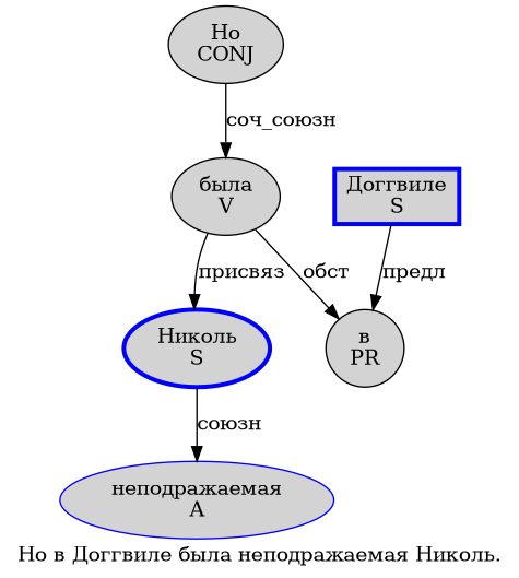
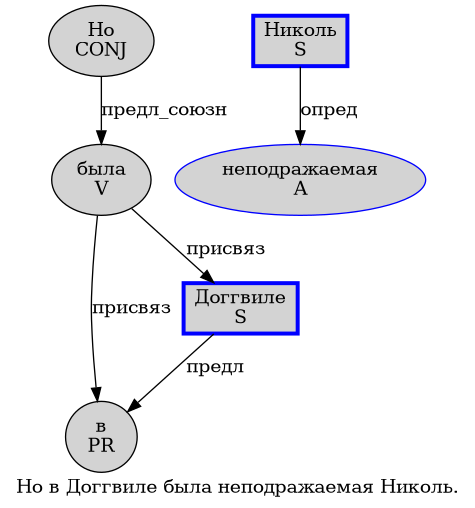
  digraph {
    label="Но в Доггвиле была неподражаемая Николь."
    node [fillcolor=lightgray penwidth=1 shape=ellipse style=filled]
    n1 [label="Но\nCONJ"]
    n2 [label="была\nV"]
    n3 [label="в\nPR"]
-   n4 [color=blue label="Николь\nS" penwidth=3]
+   n4 [color=blue label="Николь\nS" penwidth=3 shape=box]
    n5 [color=blue label="Доггвиле\nS" penwidth=3 shape=box]
    n6 [color=blue label="неподражаемая\nA"]
-   n1 -> n2 [label="соч_союзн"]
-   n2 -> n3 [label="обст"]
-   n2 -> n4 [label="присвяз"]
-   n4 -> n6 [label="союзн"]
+   n1 -> n2 [label="предл_союзн"]
+   n2 -> n3 [label="присвяз"]
+   n2 -> n5 [label="присвяз"]
+   n4 -> n6 [label="опред"]
    n5 -> n3 [label="предл"]
  }
